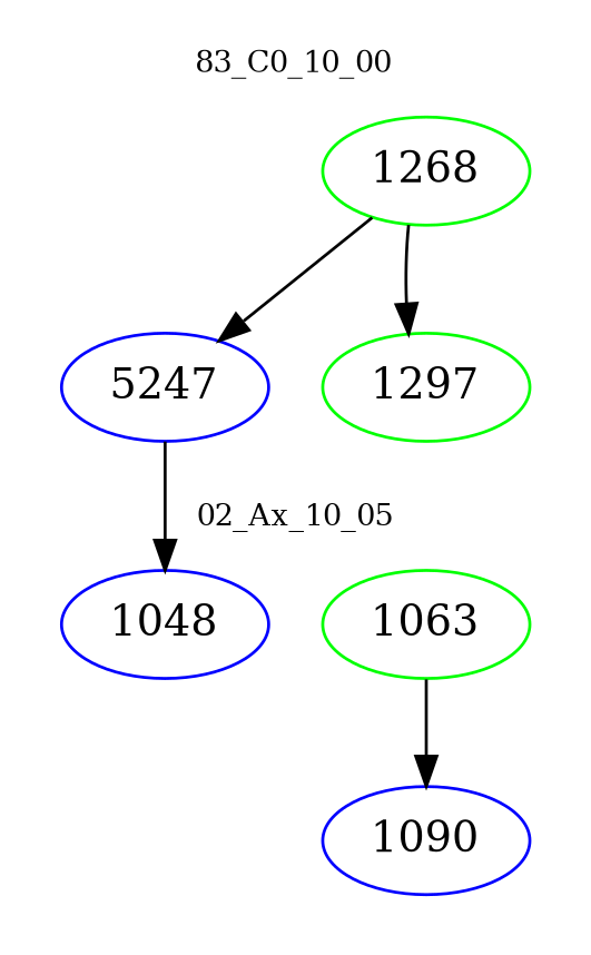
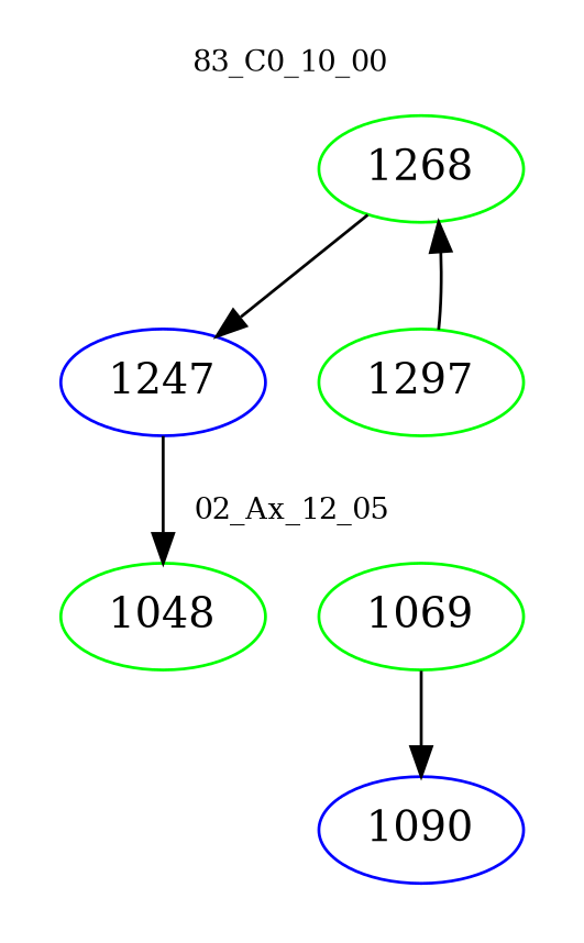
  digraph {
    node [color=green]
    edge [color=black]
-   n1 [label=1063]
-   n2 [color=blue label=1048]
+   n1 [label=1069]
+   n2 [label=1048]
    n3 [color=blue label=1090]
    n4 [label=1268]
-   n5 [color=blue label=5247]
+   n5 [color=blue label=1247]
    n6 [label=1297]
    subgraph cluster_1 {
      color=white
      fontsize=10
-     label="02_Ax_10_05"
+     label="02_Ax_12_05"
      n1
      n2
      n3
    }
    subgraph cluster_2 {
      color=white
      fontsize=10
      label="83_C0_10_00"
      n4
      n5
      n6
    }
    n1 -> n3
    n4 -> n5
-   n4 -> n6
+   n6 -> n4
    n5 -> n2
  }
